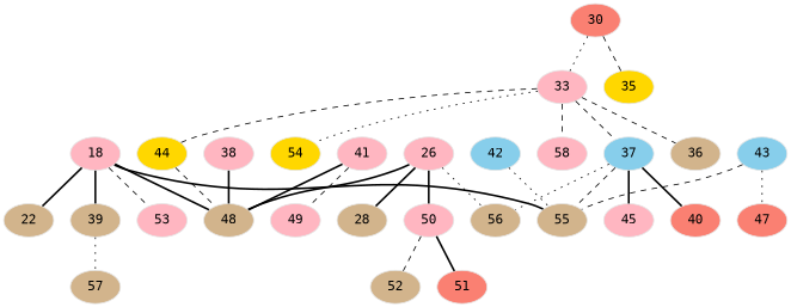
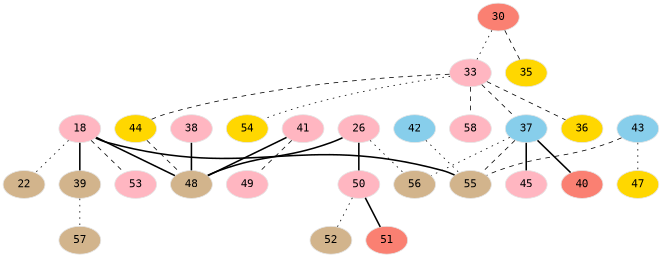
  graph {
    fontname="DejaVu Sans Mono"
    node [color=gray90 fillcolor=lightpink fontname="DejaVu Sans Mono" style=filled]
    edge [fontname="DejaVu Sans Mono" style=bold]
    18 [super="+10"]
    22 [fillcolor=tan]
    39 [fillcolor=tan super="+31"]
    48 [fillcolor=tan super="+19+5"]
    53
    55 [fillcolor=tan super="+34"]
    57 [fillcolor=tan]
    26 [super="+11+20"]
-   28 [fillcolor=tan]
    50 [super="+23+46"]
    56 [fillcolor=tan]
    51 [fillcolor=salmon]
    52 [fillcolor=tan]
    33 [super="+9+14+17"]
-   36 [fillcolor=tan super="+24"]
+   36 [fillcolor=gold super="+24"]
    37 [fillcolor=skyblue super="+6+8+16+21+25+27+29"]
    44 [fillcolor=gold]
    54 [fillcolor=gold]
    58
    30 [fillcolor=salmon]
    35 [fillcolor=gold]
    40 [fillcolor=salmon]
    45
    38
    41
    49
    42 [fillcolor=skyblue]
    43 [fillcolor=skyblue]
-   47 [fillcolor=salmon]
-   18 -- 22
+   47 [fillcolor=gold]
+   18 -- 22 [style=dotted]
    18 -- 39
    18 -- 48 [weight=2]
    18 -- 53 [style=dashed]
    18 -- 55
    39 -- 57 [style=dotted]
    26 -- 48
-   26 -- 28
    26 -- 50 [weight=2]
    26 -- 56 [style=dotted]
    50 -- 51
-   50 -- 52 [style=dashed]
+   50 -- 52 [style=dotted]
    33 -- 36 [style=dashed]
    33 -- 37 [style=dashed]
    33 -- 44 [style=dashed]
    33 -- 54 [style=dotted]
    33 -- 58 [style=dashed weight=2]
    37 -- 55 [style=dashed]
    37 -- 56 [style=dotted]
    37 -- 40
    37 -- 45
    44 -- 48 [style=dashed]
    30 -- 33 [style=dotted]
    30 -- 35 [style=dashed]
    38 -- 48
    41 -- 48
    41 -- 49 [style=dashed]
    42 -- 55 [style=dotted]
    43 -- 55 [style=dashed]
    43 -- 47 [style=dotted]
  }
